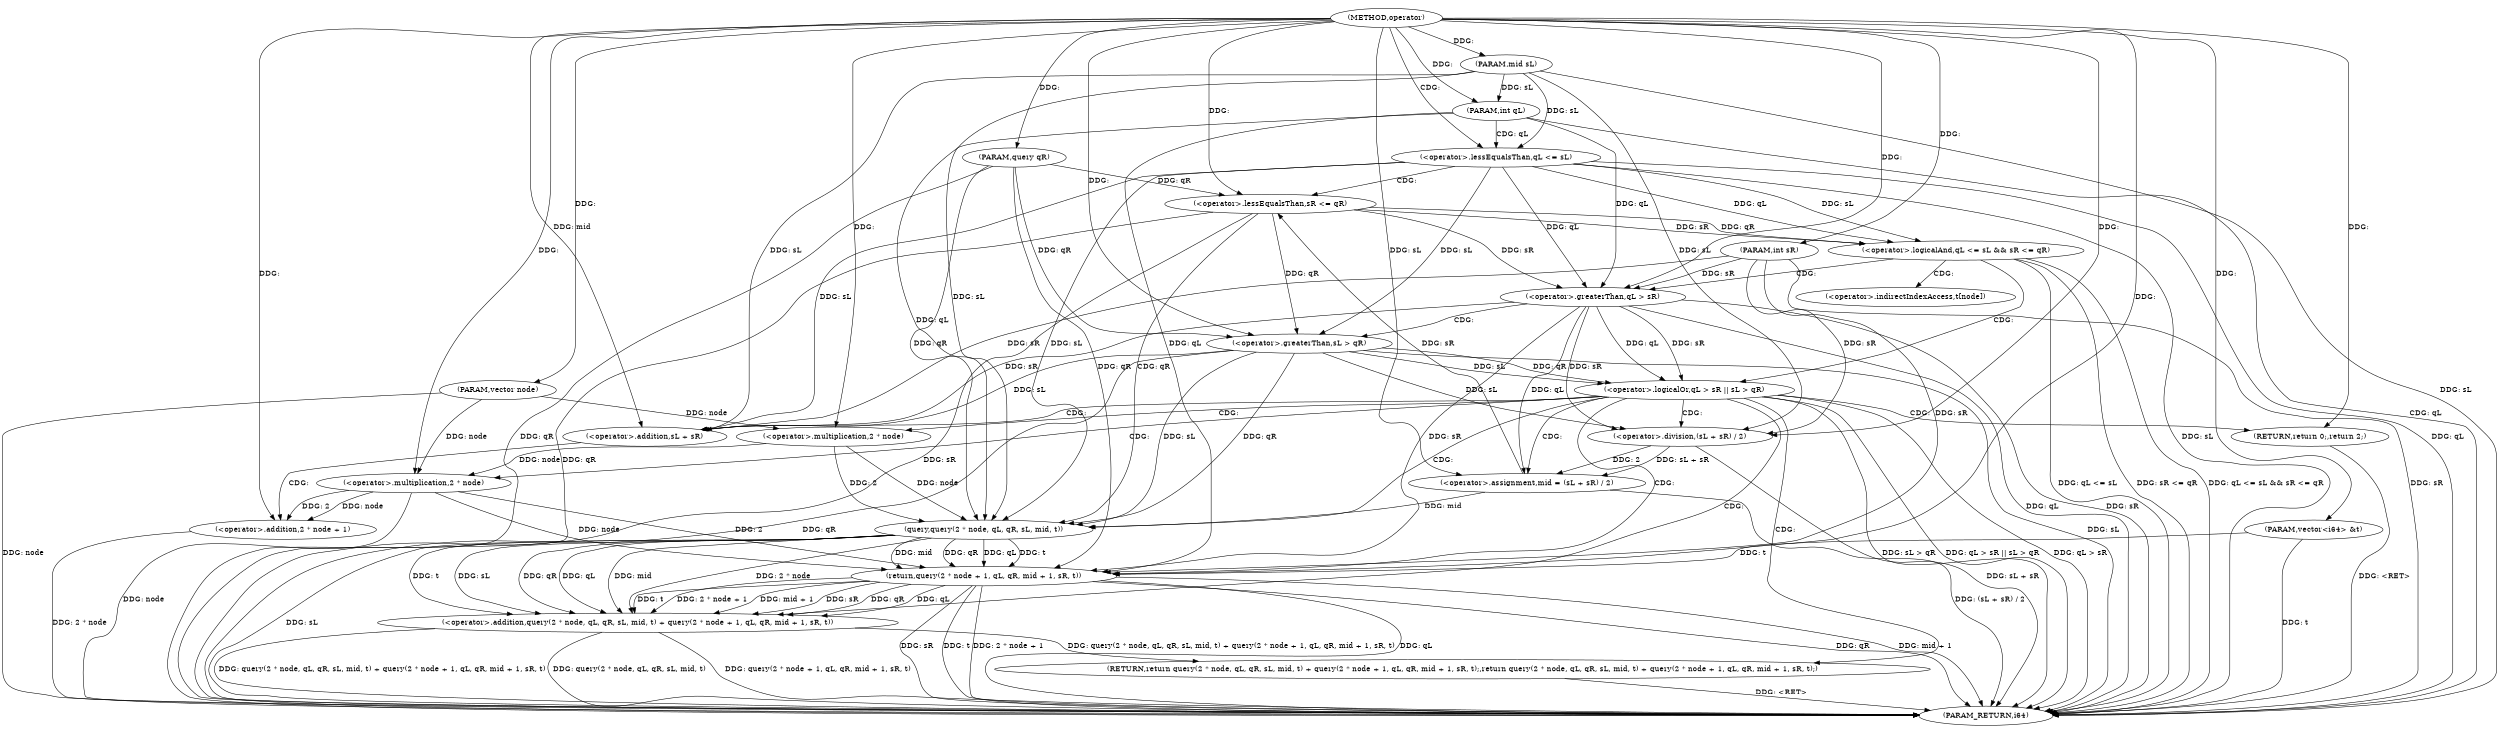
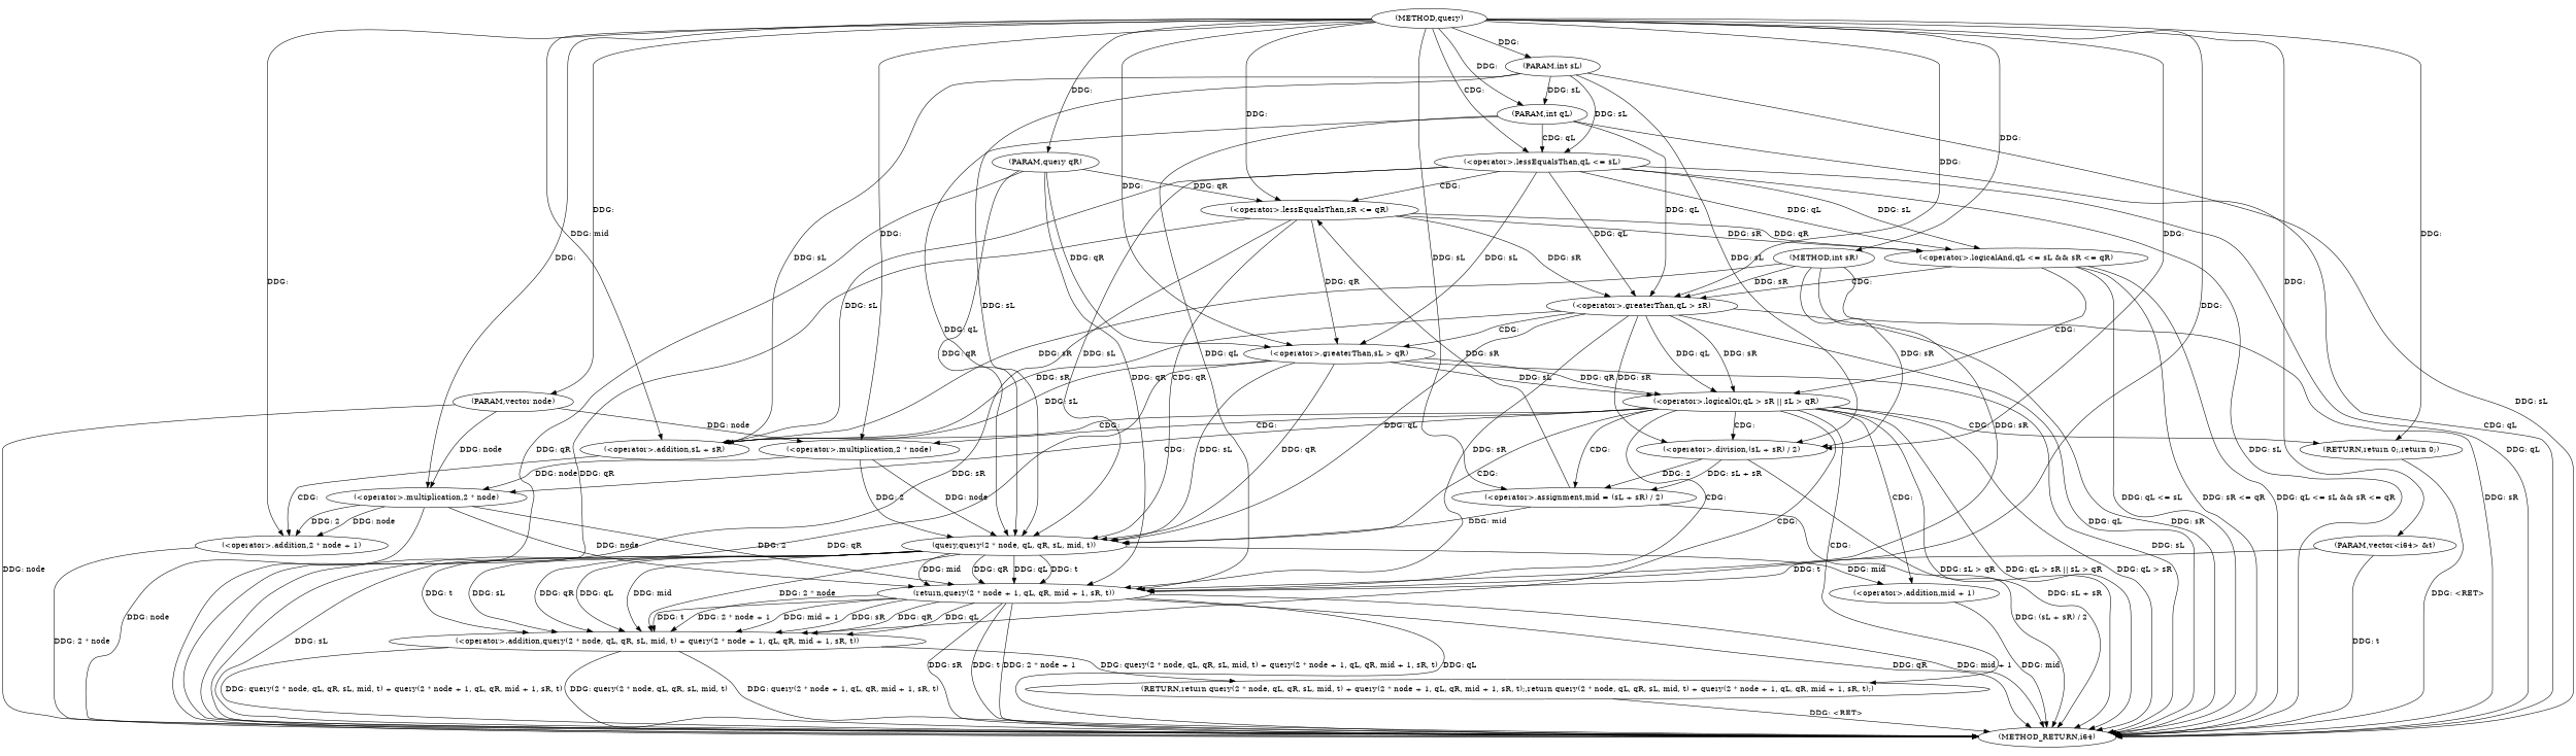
  digraph {
-   n1 [label="(METHOD,operator)"]
+   n1 [label="(METHOD,query)"]
    n2 [label="(PARAM,vector node)"]
    n3 [label="(PARAM,int qL)"]
    n4 [label="(PARAM,query qR)"]
-   n5 [label="(PARAM,mid sL)"]
-   n6 [label="(PARAM,int sR)"]
+   n5 [label="(PARAM,int sL)"]
+   n6 [label="(METHOD,int sR)"]
    n7 [label="(PARAM,vector<i64> &t)"]
    n8 [label="(<operator>.assignment,mid = (sL + sR) / 2)"]
-   n9 [label="(RETURN,return 0;,return 2;)"]
+   n9 [label="(RETURN,return 0;,return 0;)"]
    n10 [label="(<operator>.division,(sL + sR) / 2)"]
    n11 [label="(<operator>.lessEqualsThan,qL <= sL)"]
    n12 [label="(<operator>.lessEqualsThan,sR <= qR)"]
    n13 [label="(<operator>.greaterThan,qL > sR)"]
    n14 [label="(<operator>.greaterThan,sL > qR)"]
    n15 [label="(<operator>.addition,sL + sR)"]
    n16 [label="(return,query(2 * node + 1, qL, qR, mid + 1, sR, t))"]
    n17 [label="(<operator>.multiplication,2 * node)"]
    n18 [label="(<operator>.addition,2 * node + 1)"]
    n19 [label="(<operator>.multiplication,2 * node)"]
-   n20 [label="(PARAM_RETURN,i64)"]
+   n20 [label="(METHOD_RETURN,i64)"]
    n21 [label="(query,query(2 * node, qL, qR, sL, mid, t))"]
    n22 [label="(<operator>.logicalAnd,qL <= sL && sR <= qR)"]
    n23 [label="(<operator>.logicalOr,qL > sR || sL > qR)"]
+   n24 [label="(<operator>.addition,mid + 1)"]
    n25 [label="(<operator>.addition,query(2 * node, qL, qR, sL, mid, t) + query(2 * node + 1, qL, qR, mid + 1, sR, t))"]
    n26 [label="(RETURN,return query(2 * node, qL, qR, sL, mid, t) + query(2 * node + 1, qL, qR, mid + 1, sR, t);,return query(2 * node, qL, qR, sL, mid, t) + query(2 * node + 1, qL, qR, mid + 1, sR, t);)"]
-   n27 [label="(<operator>.indirectIndexAccess,t[node])"]
    n1 -> n2 [label="DDG: "]
    n1 -> n3 [label="DDG: "]
    n1 -> n4 [label="DDG: "]
    n1 -> n5 [label="DDG: "]
    n1 -> n6 [label="DDG: "]
    n1 -> n7 [label="DDG: "]
    n1 -> n8 [label="DDG: sL"]
    n1 -> n9 [label="DDG: "]
    n1 -> n10 [label="DDG: "]
    n1 -> n11 [label="CDG: "]
    n1 -> n12 [label="DDG: "]
    n1 -> n13 [label="DDG: "]
    n1 -> n14 [label="DDG: "]
    n1 -> n15 [label="DDG: mid"]
    n1 -> n16 [label="DDG: "]
    n1 -> n17 [label="DDG: "]
    n1 -> n18 [label="DDG: "]
    n1 -> n19 [label="DDG: "]
    n2 -> n17 [label="DDG: node"]
    n2 -> n19 [label="DDG: node"]
    n2 -> n20 [label="DDG: node"]
    n3 -> n11 [label="CDG: qL"]
    n3 -> n13 [label="DDG: qL"]
    n3 -> n16 [label="DDG: qL"]
    n3 -> n20 [label="CDG: qL"]
    n3 -> n21 [label="DDG: qL"]
    n4 -> n12 [label="DDG: qR"]
    n4 -> n14 [label="DDG: qR"]
    n4 -> n16 [label="DDG: qR"]
    n4 -> n20 [label="DDG: qR"]
    n4 -> n21 [label="DDG: qR"]
    n5 -> n3 [label="DDG: sL"]
    n5 -> n10 [label="DDG: sL"]
    n5 -> n11 [label="DDG: sL"]
    n5 -> n15 [label="DDG: sL"]
    n5 -> n20 [label="DDG: sL"]
    n5 -> n21 [label="DDG: sL"]
    n6 -> n10 [label="DDG: sR"]
    n6 -> n13 [label="DDG: sR"]
    n6 -> n15 [label="DDG: sR"]
    n6 -> n16 [label="DDG: sR"]
    n6 -> n20 [label="DDG: sR"]
    n7 -> n16 [label="DDG: t"]
    n7 -> n20 [label="DDG: t"]
    n8 -> n12 [label="DDG: sR"]
    n8 -> n20 [label="DDG: (sL + sR) / 2"]
    n8 -> n21 [label="DDG: mid"]
    n9 -> n20 [label="DDG: <RET>"]
    n10 -> n8 [label="DDG: 2"]
    n10 -> n8 [label="DDG: sL + sR"]
    n10 -> n20 [label="DDG: sL + sR"]
    n11 -> n12 [label="CDG: "]
    n11 -> n13 [label="DDG: qL"]
    n11 -> n14 [label="DDG: sL"]
    n11 -> n15 [label="DDG: sL"]
    n11 -> n20 [label="DDG: qL"]
    n11 -> n20 [label="DDG: sL"]
    n11 -> n21 [label="DDG: sL"]
    n11 -> n22 [label="DDG: qL"]
    n11 -> n22 [label="DDG: sL"]
    n12 -> n13 [label="DDG: sR"]
    n12 -> n14 [label="DDG: qR"]
    n12 -> n20 [label="DDG: sR"]
    n12 -> n20 [label="DDG: qR"]
    n12 -> n21 [label="CDG: qR"]
    n12 -> n22 [label="DDG: sR"]
    n12 -> n22 [label="DDG: qR"]
    n13 -> n10 [label="DDG: sR"]
    n13 -> n14 [label="CDG: "]
    n13 -> n15 [label="DDG: sR"]
    n13 -> n16 [label="DDG: sR"]
    n13 -> n20 [label="DDG: qL"]
    n13 -> n20 [label="DDG: sR"]
-   n13 -> n8 [label="DDG: qL"]
+   n13 -> n21 [label="DDG: qL"]
    n13 -> n23 [label="DDG: sR"]
    n13 -> n23 [label="DDG: qL"]
-   n14 -> n10 [label="DDG: sL"]
    n14 -> n15 [label="DDG: sL"]
    n14 -> n20 [label="DDG: sL"]
    n14 -> n20 [label="DDG: qR"]
    n14 -> n21 [label="DDG: sL"]
    n14 -> n21 [label="DDG: qR"]
    n14 -> n23 [label="DDG: sL"]
    n14 -> n23 [label="DDG: qR"]
    n15 -> n18 [label="CDG: "]
    n16 -> n20 [label="DDG: 2 * node + 1"]
    n16 -> n20 [label="DDG: qL"]
    n16 -> n20 [label="DDG: qR"]
    n16 -> n20 [label="DDG: mid + 1"]
    n16 -> n20 [label="DDG: sR"]
    n16 -> n20 [label="DDG: t"]
    n16 -> n25 [label="DDG: 2 * node + 1"]
    n16 -> n25 [label="DDG: mid + 1"]
    n16 -> n25 [label="DDG: sR"]
    n16 -> n25 [label="DDG: qR"]
    n16 -> n25 [label="DDG: qL"]
    n16 -> n25 [label="DDG: t"]
    n17 -> n19 [label="DDG: node"]
    n17 -> n21 [label="DDG: 2"]
    n17 -> n21 [label="DDG: node"]
    n18 -> n20 [label="DDG: 2 * node"]
    n19 -> n16 [label="DDG: 2"]
    n19 -> n16 [label="DDG: node"]
    n19 -> n18 [label="DDG: 2"]
    n19 -> n18 [label="DDG: node"]
    n19 -> n20 [label="DDG: node"]
    n21 -> n16 [label="DDG: mid"]
    n21 -> n16 [label="DDG: qR"]
    n21 -> n16 [label="DDG: qL"]
    n21 -> n16 [label="DDG: t"]
    n21 -> n20 [label="DDG: sL"]
+   n21 -> n24 [label="DDG: mid"]
    n21 -> n25 [label="DDG: qL"]
    n21 -> n25 [label="DDG: mid"]
    n21 -> n25 [label="DDG: 2 * node"]
    n21 -> n25 [label="DDG: t"]
    n21 -> n25 [label="DDG: sL"]
    n21 -> n25 [label="DDG: qR"]
    n22 -> n13 [label="CDG: "]
    n22 -> n20 [label="DDG: qL <= sL"]
    n22 -> n20 [label="DDG: sR <= qR"]
    n22 -> n20 [label="DDG: qL <= sL && sR <= qR"]
    n22 -> n23 [label="CDG: "]
-   n22 -> n27 [label="CDG: "]
    n23 -> n8 [label="CDG: "]
    n23 -> n9 [label="CDG: "]
    n23 -> n10 [label="CDG: "]
    n23 -> n15 [label="CDG: "]
    n23 -> n16 [label="CDG: "]
    n23 -> n17 [label="CDG: "]
    n23 -> n19 [label="CDG: "]
    n23 -> n20 [label="DDG: qL > sR"]
    n23 -> n20 [label="DDG: sL > qR"]
    n23 -> n20 [label="DDG: qL > sR || sL > qR"]
    n23 -> n21 [label="CDG: "]
+   n23 -> n24 [label="CDG: "]
    n23 -> n25 [label="CDG: "]
    n23 -> n26 [label="CDG: "]
+   n24 -> n20 [label="DDG: mid"]
    n25 -> n20 [label="DDG: query(2 * node, qL, qR, sL, mid, t)"]
    n25 -> n20 [label="DDG: query(2 * node + 1, qL, qR, mid + 1, sR, t)"]
    n25 -> n20 [label="DDG: query(2 * node, qL, qR, sL, mid, t) + query(2 * node + 1, qL, qR, mid + 1, sR, t)"]
    n25 -> n26 [label="DDG: query(2 * node, qL, qR, sL, mid, t) + query(2 * node + 1, qL, qR, mid + 1, sR, t)"]
    n26 -> n20 [label="DDG: <RET>"]
  }
